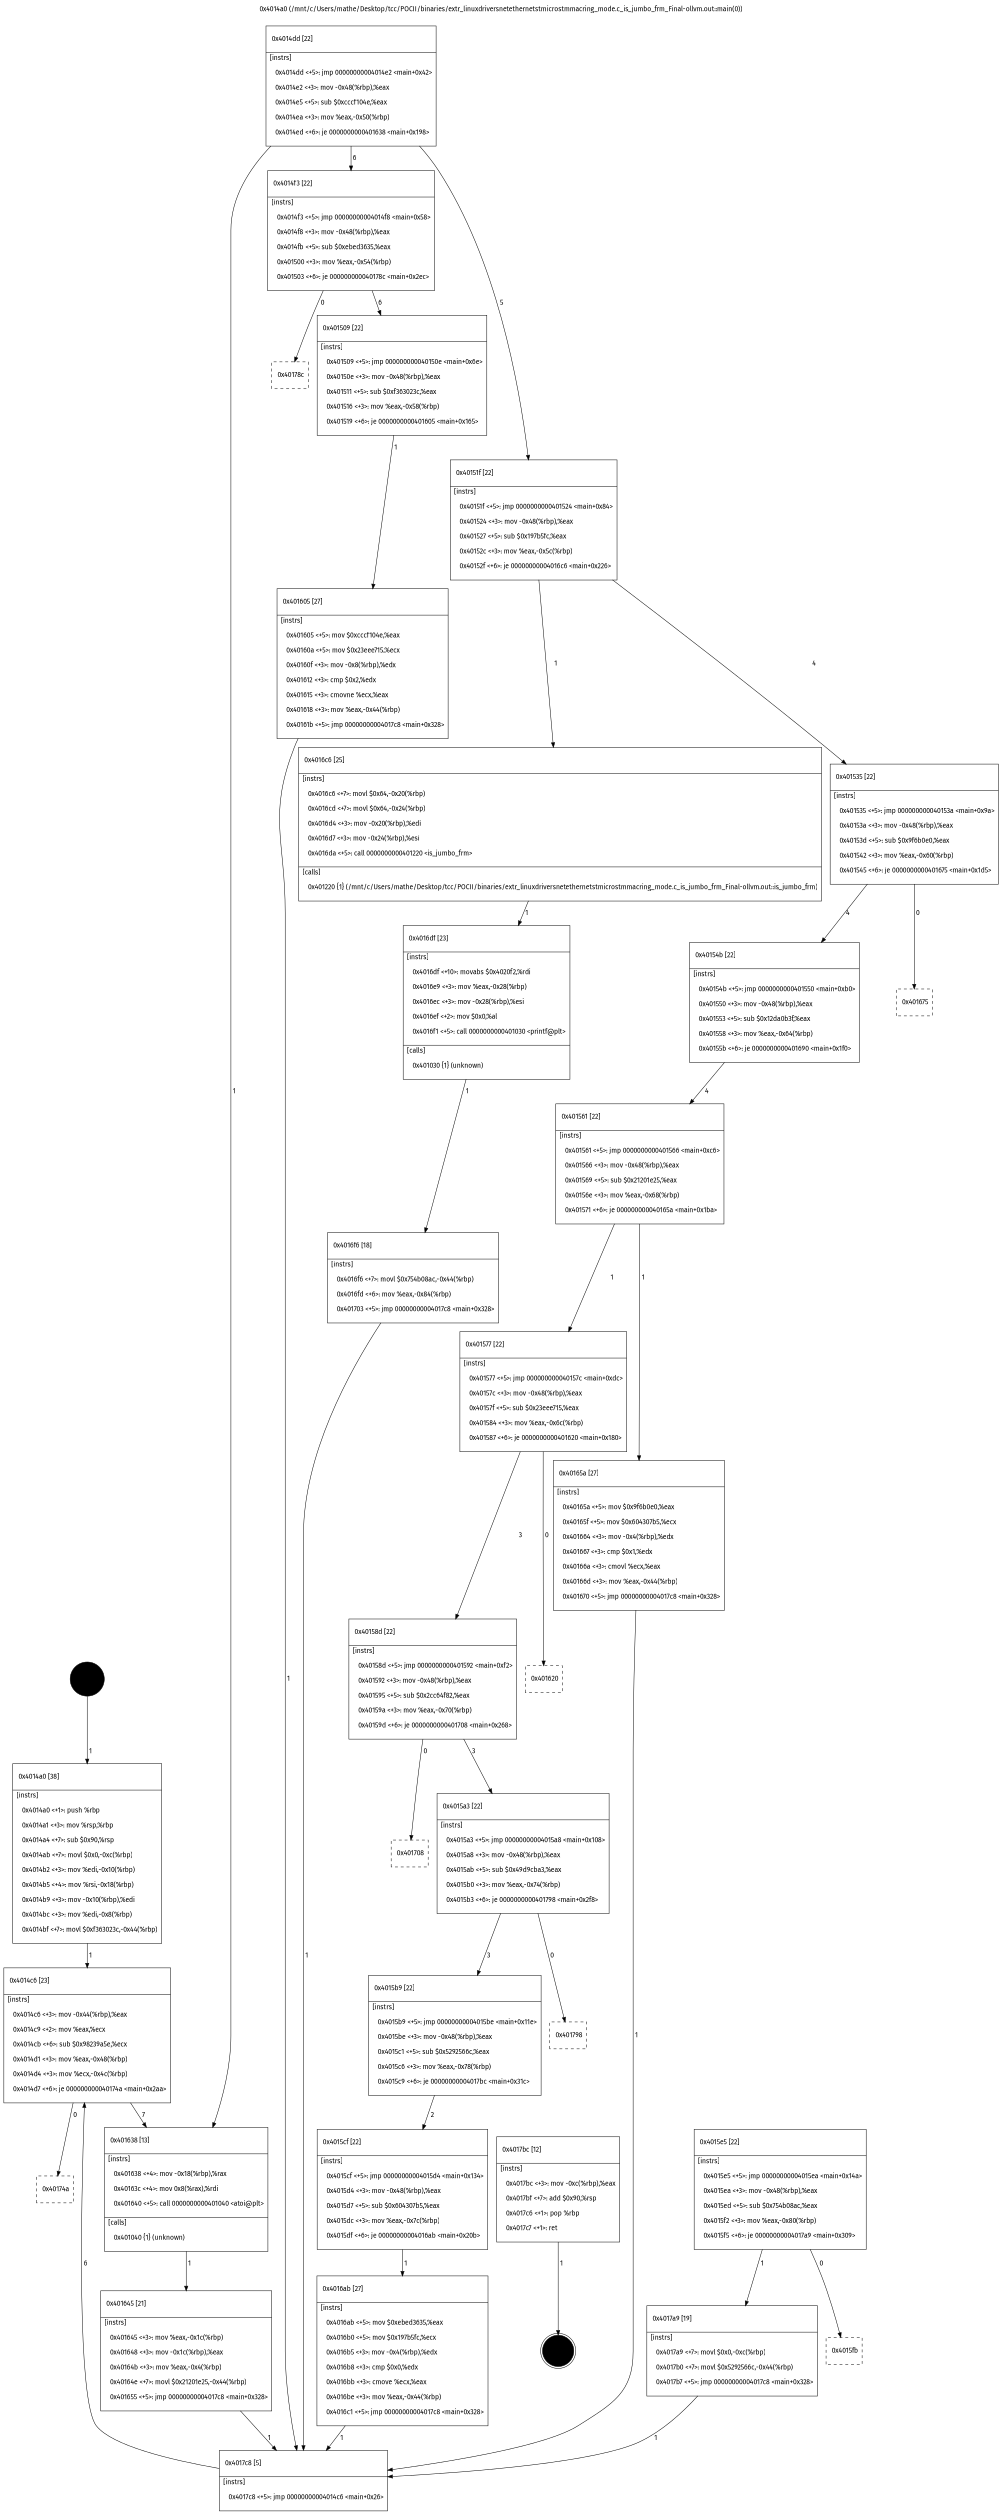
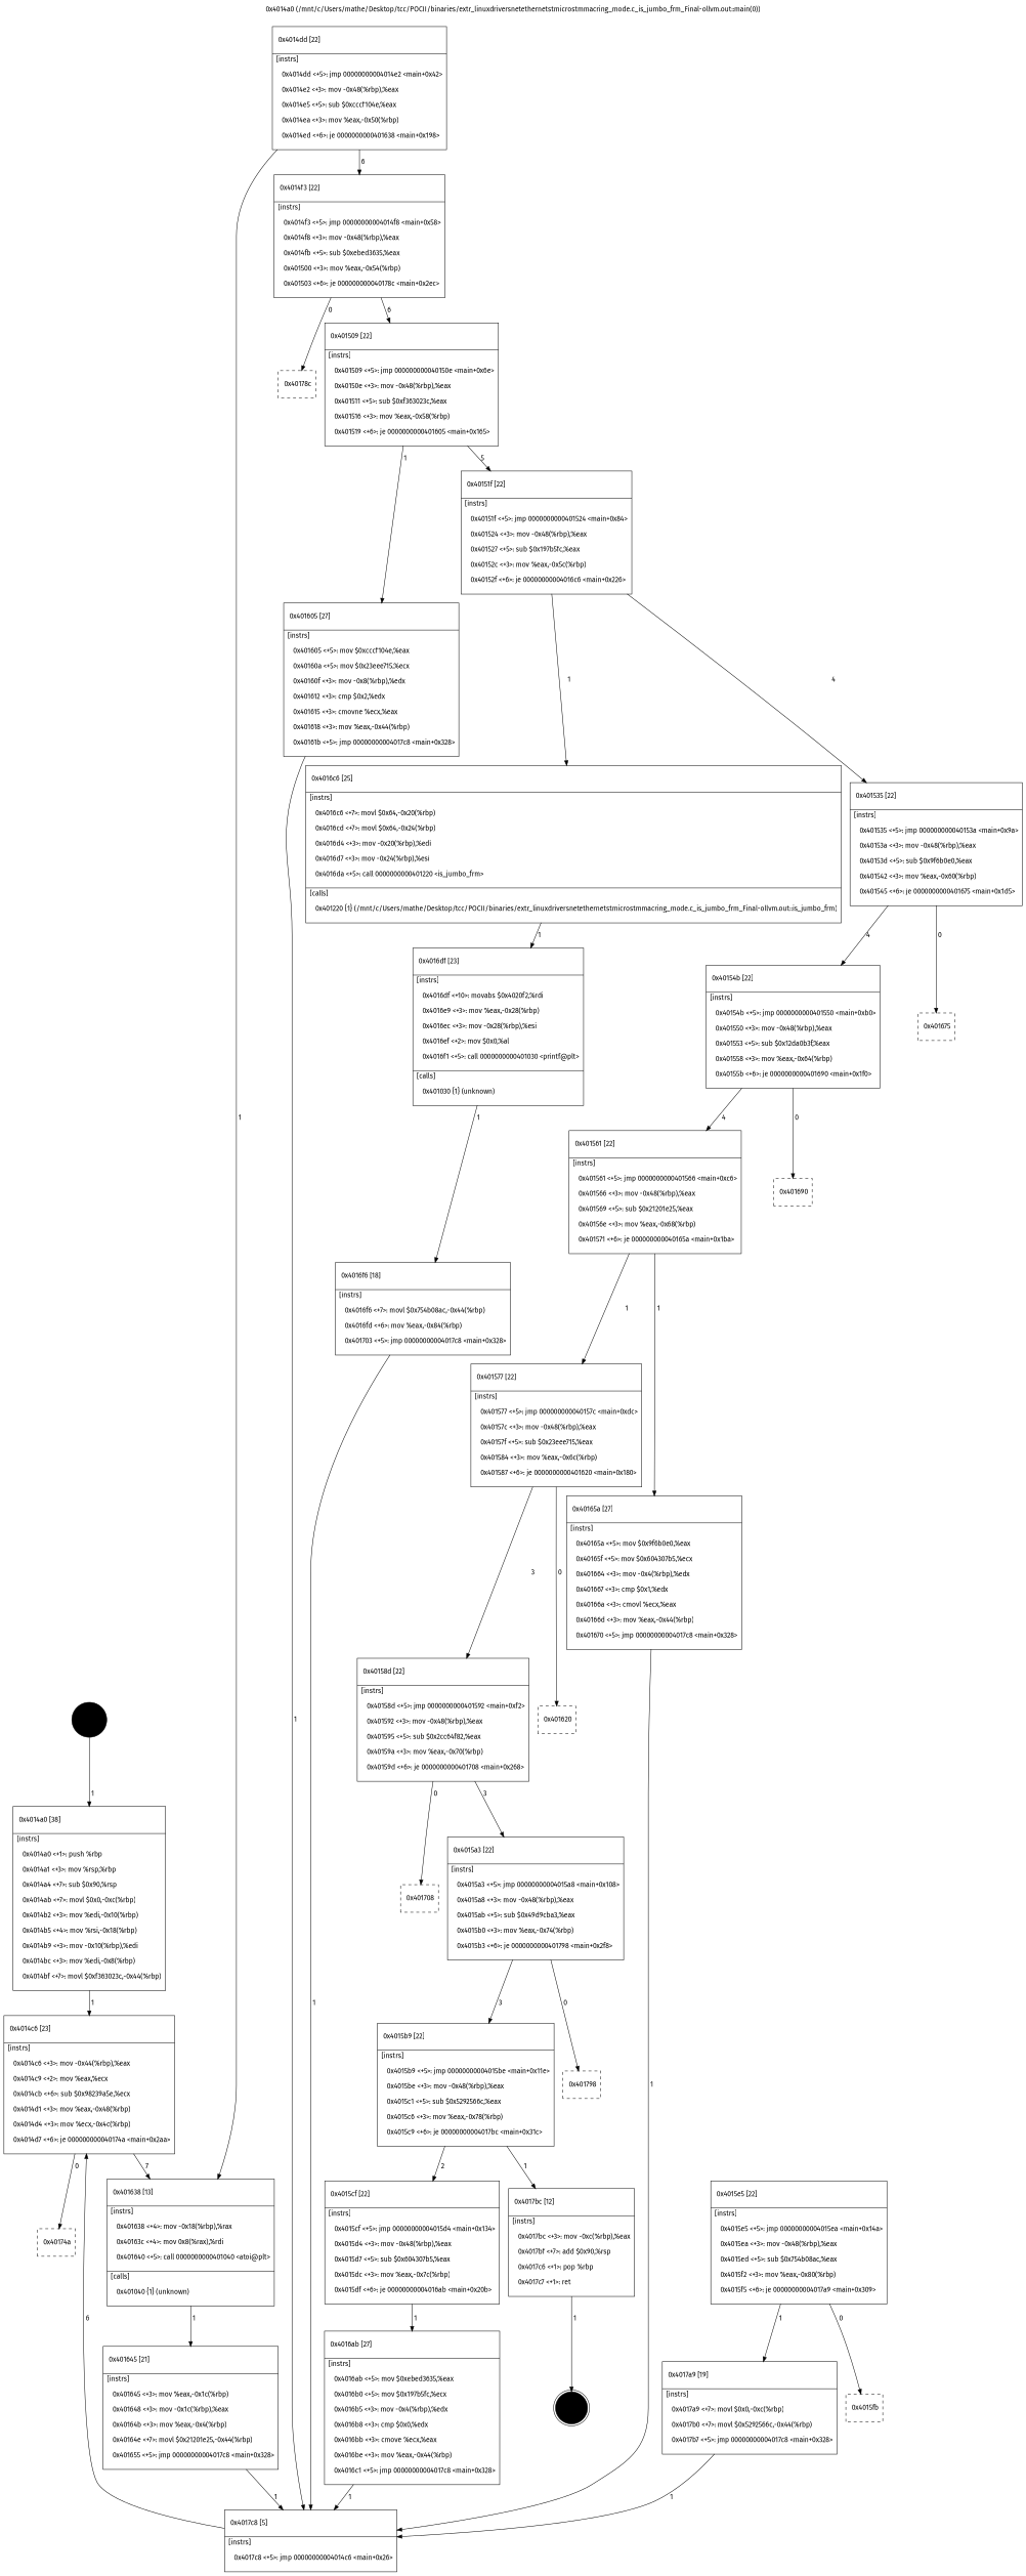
  digraph {
    fontname="Fira Sans"
    label="0x4014a0 (/mnt/c/Users/mathe/Desktop/tcc/POCII/binaries/extr_linuxdriversnetethernetstmicrostmmacring_mode.c_is_jumbo_frm_Final-ollvm.out::main(0))"
    labelloc=t
    node [fontname="Fira Sans" shape=record]
    edge [fontname="Fira Sans"]
    Entry [fillcolor=black height=0.3 shape=circle style=filled width=0.3]
    n2 [label="{\n     0x4014a0 [38]\l\n     | [instrs]\l\n     &nbsp;&nbsp;0x4014a0 \<+1\>: push %rbp\l\n     &nbsp;&nbsp;0x4014a1 \<+3\>: mov %rsp,%rbp\l\n     &nbsp;&nbsp;0x4014a4 \<+7\>: sub $0x90,%rsp\l\n     &nbsp;&nbsp;0x4014ab \<+7\>: movl $0x0,-0xc(%rbp)\l\n     &nbsp;&nbsp;0x4014b2 \<+3\>: mov %edi,-0x10(%rbp)\l\n     &nbsp;&nbsp;0x4014b5 \<+4\>: mov %rsi,-0x18(%rbp)\l\n     &nbsp;&nbsp;0x4014b9 \<+3\>: mov -0x10(%rbp),%edi\l\n     &nbsp;&nbsp;0x4014bc \<+3\>: mov %edi,-0x8(%rbp)\l\n     &nbsp;&nbsp;0x4014bf \<+7\>: movl $0xf363023c,-0x44(%rbp)\l\n  }"]
    n3 [label="{\n     0x4014c6 [23]\l\n     | [instrs]\l\n     &nbsp;&nbsp;0x4014c6 \<+3\>: mov -0x44(%rbp),%eax\l\n     &nbsp;&nbsp;0x4014c9 \<+2\>: mov %eax,%ecx\l\n     &nbsp;&nbsp;0x4014cb \<+6\>: sub $0x98239a5e,%ecx\l\n     &nbsp;&nbsp;0x4014d1 \<+3\>: mov %eax,-0x48(%rbp)\l\n     &nbsp;&nbsp;0x4014d4 \<+3\>: mov %ecx,-0x4c(%rbp)\l\n     &nbsp;&nbsp;0x4014d7 \<+6\>: je 000000000040174a \<main+0x2aa\>\l\n  }"]
    n4 [label="{\n     0x40174a\l\n  }" style=dashed]
    n5 [label="{\n     0x401638 [13]\l\n     | [instrs]\l\n     &nbsp;&nbsp;0x401638 \<+4\>: mov -0x18(%rbp),%rax\l\n     &nbsp;&nbsp;0x40163c \<+4\>: mov 0x8(%rax),%rdi\l\n     &nbsp;&nbsp;0x401640 \<+5\>: call 0000000000401040 \<atoi@plt\>\l\n     | [calls]\l\n     &nbsp;&nbsp;0x401040 \{1\} (unknown)\l\n  }"]
    n6 [label="{\n     0x4014dd [22]\l\n     | [instrs]\l\n     &nbsp;&nbsp;0x4014dd \<+5\>: jmp 00000000004014e2 \<main+0x42\>\l\n     &nbsp;&nbsp;0x4014e2 \<+3\>: mov -0x48(%rbp),%eax\l\n     &nbsp;&nbsp;0x4014e5 \<+5\>: sub $0xcccf104e,%eax\l\n     &nbsp;&nbsp;0x4014ea \<+3\>: mov %eax,-0x50(%rbp)\l\n     &nbsp;&nbsp;0x4014ed \<+6\>: je 0000000000401638 \<main+0x198\>\l\n  }"]
    n7 [label="{\n     0x4014f3 [22]\l\n     | [instrs]\l\n     &nbsp;&nbsp;0x4014f3 \<+5\>: jmp 00000000004014f8 \<main+0x58\>\l\n     &nbsp;&nbsp;0x4014f8 \<+3\>: mov -0x48(%rbp),%eax\l\n     &nbsp;&nbsp;0x4014fb \<+5\>: sub $0xebed3635,%eax\l\n     &nbsp;&nbsp;0x401500 \<+3\>: mov %eax,-0x54(%rbp)\l\n     &nbsp;&nbsp;0x401503 \<+6\>: je 000000000040178c \<main+0x2ec\>\l\n  }"]
    n8 [label="{\n     0x401645 [21]\l\n     | [instrs]\l\n     &nbsp;&nbsp;0x401645 \<+3\>: mov %eax,-0x1c(%rbp)\l\n     &nbsp;&nbsp;0x401648 \<+3\>: mov -0x1c(%rbp),%eax\l\n     &nbsp;&nbsp;0x40164b \<+3\>: mov %eax,-0x4(%rbp)\l\n     &nbsp;&nbsp;0x40164e \<+7\>: movl $0x21201e25,-0x44(%rbp)\l\n     &nbsp;&nbsp;0x401655 \<+5\>: jmp 00000000004017c8 \<main+0x328\>\l\n  }"]
    n9 [label="{\n     0x40178c\l\n  }" style=dashed]
    n10 [label="{\n     0x401509 [22]\l\n     | [instrs]\l\n     &nbsp;&nbsp;0x401509 \<+5\>: jmp 000000000040150e \<main+0x6e\>\l\n     &nbsp;&nbsp;0x40150e \<+3\>: mov -0x48(%rbp),%eax\l\n     &nbsp;&nbsp;0x401511 \<+5\>: sub $0xf363023c,%eax\l\n     &nbsp;&nbsp;0x401516 \<+3\>: mov %eax,-0x58(%rbp)\l\n     &nbsp;&nbsp;0x401519 \<+6\>: je 0000000000401605 \<main+0x165\>\l\n  }"]
    Exit [fillcolor=black height=0.3 peripheries=2 shape=circle style=filled width=0.3]
    n12 [label="{\n     0x4017c8 [5]\l\n     | [instrs]\l\n     &nbsp;&nbsp;0x4017c8 \<+5\>: jmp 00000000004014c6 \<main+0x26\>\l\n  }"]
    n13 [label="{\n     0x401605 [27]\l\n     | [instrs]\l\n     &nbsp;&nbsp;0x401605 \<+5\>: mov $0xcccf104e,%eax\l\n     &nbsp;&nbsp;0x40160a \<+5\>: mov $0x23eee715,%ecx\l\n     &nbsp;&nbsp;0x40160f \<+3\>: mov -0x8(%rbp),%edx\l\n     &nbsp;&nbsp;0x401612 \<+3\>: cmp $0x2,%edx\l\n     &nbsp;&nbsp;0x401615 \<+3\>: cmovne %ecx,%eax\l\n     &nbsp;&nbsp;0x401618 \<+3\>: mov %eax,-0x44(%rbp)\l\n     &nbsp;&nbsp;0x40161b \<+5\>: jmp 00000000004017c8 \<main+0x328\>\l\n  }"]
    n14 [label="{\n     0x40151f [22]\l\n     | [instrs]\l\n     &nbsp;&nbsp;0x40151f \<+5\>: jmp 0000000000401524 \<main+0x84\>\l\n     &nbsp;&nbsp;0x401524 \<+3\>: mov -0x48(%rbp),%eax\l\n     &nbsp;&nbsp;0x401527 \<+5\>: sub $0x197b5fc,%eax\l\n     &nbsp;&nbsp;0x40152c \<+3\>: mov %eax,-0x5c(%rbp)\l\n     &nbsp;&nbsp;0x40152f \<+6\>: je 00000000004016c6 \<main+0x226\>\l\n  }"]
    n15 [label="{\n     0x4015fb\l\n  }" style=dashed]
    n16 [label="{\n     0x4016c6 [25]\l\n     | [instrs]\l\n     &nbsp;&nbsp;0x4016c6 \<+7\>: movl $0x64,-0x20(%rbp)\l\n     &nbsp;&nbsp;0x4016cd \<+7\>: movl $0x64,-0x24(%rbp)\l\n     &nbsp;&nbsp;0x4016d4 \<+3\>: mov -0x20(%rbp),%edi\l\n     &nbsp;&nbsp;0x4016d7 \<+3\>: mov -0x24(%rbp),%esi\l\n     &nbsp;&nbsp;0x4016da \<+5\>: call 0000000000401220 \<is_jumbo_frm\>\l\n     | [calls]\l\n     &nbsp;&nbsp;0x401220 \{1\} (/mnt/c/Users/mathe/Desktop/tcc/POCII/binaries/extr_linuxdriversnetethernetstmicrostmmacring_mode.c_is_jumbo_frm_Final-ollvm.out::is_jumbo_frm)\l\n  }"]
    n17 [label="{\n     0x401535 [22]\l\n     | [instrs]\l\n     &nbsp;&nbsp;0x401535 \<+5\>: jmp 000000000040153a \<main+0x9a\>\l\n     &nbsp;&nbsp;0x40153a \<+3\>: mov -0x48(%rbp),%eax\l\n     &nbsp;&nbsp;0x40153d \<+5\>: sub $0x9f6b0e0,%eax\l\n     &nbsp;&nbsp;0x401542 \<+3\>: mov %eax,-0x60(%rbp)\l\n     &nbsp;&nbsp;0x401545 \<+6\>: je 0000000000401675 \<main+0x1d5\>\l\n  }"]
    n18 [label="{\n     0x4017a9 [19]\l\n     | [instrs]\l\n     &nbsp;&nbsp;0x4017a9 \<+7\>: movl $0x0,-0xc(%rbp)\l\n     &nbsp;&nbsp;0x4017b0 \<+7\>: movl $0x5292566c,-0x44(%rbp)\l\n     &nbsp;&nbsp;0x4017b7 \<+5\>: jmp 00000000004017c8 \<main+0x328\>\l\n  }"]
    n19 [label="{\n     0x4016df [23]\l\n     | [instrs]\l\n     &nbsp;&nbsp;0x4016df \<+10\>: movabs $0x4020f2,%rdi\l\n     &nbsp;&nbsp;0x4016e9 \<+3\>: mov %eax,-0x28(%rbp)\l\n     &nbsp;&nbsp;0x4016ec \<+3\>: mov -0x28(%rbp),%esi\l\n     &nbsp;&nbsp;0x4016ef \<+2\>: mov $0x0,%al\l\n     &nbsp;&nbsp;0x4016f1 \<+5\>: call 0000000000401030 \<printf@plt\>\l\n     | [calls]\l\n     &nbsp;&nbsp;0x401030 \{1\} (unknown)\l\n  }"]
    n20 [label="{\n     0x401675\l\n  }" style=dashed]
    n21 [label="{\n     0x40154b [22]\l\n     | [instrs]\l\n     &nbsp;&nbsp;0x40154b \<+5\>: jmp 0000000000401550 \<main+0xb0\>\l\n     &nbsp;&nbsp;0x401550 \<+3\>: mov -0x48(%rbp),%eax\l\n     &nbsp;&nbsp;0x401553 \<+5\>: sub $0x12da0b3f,%eax\l\n     &nbsp;&nbsp;0x401558 \<+3\>: mov %eax,-0x64(%rbp)\l\n     &nbsp;&nbsp;0x40155b \<+6\>: je 0000000000401690 \<main+0x1f0\>\l\n  }"]
    n22 [label="{\n     0x4016f6 [18]\l\n     | [instrs]\l\n     &nbsp;&nbsp;0x4016f6 \<+7\>: movl $0x754b08ac,-0x44(%rbp)\l\n     &nbsp;&nbsp;0x4016fd \<+6\>: mov %eax,-0x84(%rbp)\l\n     &nbsp;&nbsp;0x401703 \<+5\>: jmp 00000000004017c8 \<main+0x328\>\l\n  }"]
+   n23 [label="{\n     0x401690\l\n  }" style=dashed]
    n24 [label="{\n     0x401561 [22]\l\n     | [instrs]\l\n     &nbsp;&nbsp;0x401561 \<+5\>: jmp 0000000000401566 \<main+0xc6\>\l\n     &nbsp;&nbsp;0x401566 \<+3\>: mov -0x48(%rbp),%eax\l\n     &nbsp;&nbsp;0x401569 \<+5\>: sub $0x21201e25,%eax\l\n     &nbsp;&nbsp;0x40156e \<+3\>: mov %eax,-0x68(%rbp)\l\n     &nbsp;&nbsp;0x401571 \<+6\>: je 000000000040165a \<main+0x1ba\>\l\n  }"]
    n25 [label="{\n     0x40165a [27]\l\n     | [instrs]\l\n     &nbsp;&nbsp;0x40165a \<+5\>: mov $0x9f6b0e0,%eax\l\n     &nbsp;&nbsp;0x40165f \<+5\>: mov $0x604307b5,%ecx\l\n     &nbsp;&nbsp;0x401664 \<+3\>: mov -0x4(%rbp),%edx\l\n     &nbsp;&nbsp;0x401667 \<+3\>: cmp $0x1,%edx\l\n     &nbsp;&nbsp;0x40166a \<+3\>: cmovl %ecx,%eax\l\n     &nbsp;&nbsp;0x40166d \<+3\>: mov %eax,-0x44(%rbp)\l\n     &nbsp;&nbsp;0x401670 \<+5\>: jmp 00000000004017c8 \<main+0x328\>\l\n  }"]
    n26 [label="{\n     0x401577 [22]\l\n     | [instrs]\l\n     &nbsp;&nbsp;0x401577 \<+5\>: jmp 000000000040157c \<main+0xdc\>\l\n     &nbsp;&nbsp;0x40157c \<+3\>: mov -0x48(%rbp),%eax\l\n     &nbsp;&nbsp;0x40157f \<+5\>: sub $0x23eee715,%eax\l\n     &nbsp;&nbsp;0x401584 \<+3\>: mov %eax,-0x6c(%rbp)\l\n     &nbsp;&nbsp;0x401587 \<+6\>: je 0000000000401620 \<main+0x180\>\l\n  }"]
    n27 [label="{\n     0x4015e5 [22]\l\n     | [instrs]\l\n     &nbsp;&nbsp;0x4015e5 \<+5\>: jmp 00000000004015ea \<main+0x14a\>\l\n     &nbsp;&nbsp;0x4015ea \<+3\>: mov -0x48(%rbp),%eax\l\n     &nbsp;&nbsp;0x4015ed \<+5\>: sub $0x754b08ac,%eax\l\n     &nbsp;&nbsp;0x4015f2 \<+3\>: mov %eax,-0x80(%rbp)\l\n     &nbsp;&nbsp;0x4015f5 \<+6\>: je 00000000004017a9 \<main+0x309\>\l\n  }"]
    n28 [label="{\n     0x401620\l\n  }" style=dashed]
    n29 [label="{\n     0x40158d [22]\l\n     | [instrs]\l\n     &nbsp;&nbsp;0x40158d \<+5\>: jmp 0000000000401592 \<main+0xf2\>\l\n     &nbsp;&nbsp;0x401592 \<+3\>: mov -0x48(%rbp),%eax\l\n     &nbsp;&nbsp;0x401595 \<+5\>: sub $0x2cc64f82,%eax\l\n     &nbsp;&nbsp;0x40159a \<+3\>: mov %eax,-0x70(%rbp)\l\n     &nbsp;&nbsp;0x40159d \<+6\>: je 0000000000401708 \<main+0x268\>\l\n  }"]
    n30 [label="{\n     0x4016ab [27]\l\n     | [instrs]\l\n     &nbsp;&nbsp;0x4016ab \<+5\>: mov $0xebed3635,%eax\l\n     &nbsp;&nbsp;0x4016b0 \<+5\>: mov $0x197b5fc,%ecx\l\n     &nbsp;&nbsp;0x4016b5 \<+3\>: mov -0x4(%rbp),%edx\l\n     &nbsp;&nbsp;0x4016b8 \<+3\>: cmp $0x0,%edx\l\n     &nbsp;&nbsp;0x4016bb \<+3\>: cmove %ecx,%eax\l\n     &nbsp;&nbsp;0x4016be \<+3\>: mov %eax,-0x44(%rbp)\l\n     &nbsp;&nbsp;0x4016c1 \<+5\>: jmp 00000000004017c8 \<main+0x328\>\l\n  }"]
    n31 [label="{\n     0x401708\l\n  }" style=dashed]
    n32 [label="{\n     0x4015a3 [22]\l\n     | [instrs]\l\n     &nbsp;&nbsp;0x4015a3 \<+5\>: jmp 00000000004015a8 \<main+0x108\>\l\n     &nbsp;&nbsp;0x4015a8 \<+3\>: mov -0x48(%rbp),%eax\l\n     &nbsp;&nbsp;0x4015ab \<+5\>: sub $0x49d9cba3,%eax\l\n     &nbsp;&nbsp;0x4015b0 \<+3\>: mov %eax,-0x74(%rbp)\l\n     &nbsp;&nbsp;0x4015b3 \<+6\>: je 0000000000401798 \<main+0x2f8\>\l\n  }"]
    n33 [label="{\n     0x4015cf [22]\l\n     | [instrs]\l\n     &nbsp;&nbsp;0x4015cf \<+5\>: jmp 00000000004015d4 \<main+0x134\>\l\n     &nbsp;&nbsp;0x4015d4 \<+3\>: mov -0x48(%rbp),%eax\l\n     &nbsp;&nbsp;0x4015d7 \<+5\>: sub $0x604307b5,%eax\l\n     &nbsp;&nbsp;0x4015dc \<+3\>: mov %eax,-0x7c(%rbp)\l\n     &nbsp;&nbsp;0x4015df \<+6\>: je 00000000004016ab \<main+0x20b\>\l\n  }"]
    n34 [label="{\n     0x4015b9 [22]\l\n     | [instrs]\l\n     &nbsp;&nbsp;0x4015b9 \<+5\>: jmp 00000000004015be \<main+0x11e\>\l\n     &nbsp;&nbsp;0x4015be \<+3\>: mov -0x48(%rbp),%eax\l\n     &nbsp;&nbsp;0x4015c1 \<+5\>: sub $0x5292566c,%eax\l\n     &nbsp;&nbsp;0x4015c6 \<+3\>: mov %eax,-0x78(%rbp)\l\n     &nbsp;&nbsp;0x4015c9 \<+6\>: je 00000000004017bc \<main+0x31c\>\l\n  }"]
    n35 [label="{\n     0x401798\l\n  }" style=dashed]
    n36 [label="{\n     0x4017bc [12]\l\n     | [instrs]\l\n     &nbsp;&nbsp;0x4017bc \<+3\>: mov -0xc(%rbp),%eax\l\n     &nbsp;&nbsp;0x4017bf \<+7\>: add $0x90,%rsp\l\n     &nbsp;&nbsp;0x4017c6 \<+1\>: pop %rbp\l\n     &nbsp;&nbsp;0x4017c7 \<+1\>: ret\l\n  }"]
    Entry -> n2 [label=" 1"]
    n2 -> n3 [label=" 1"]
    n3 -> n4 [label=" 0"]
    n3 -> n5 [label=" 7"]
    n5 -> n8 [label=" 1"]
    n6 -> n5 [label=" 1"]
    n6 -> n7 [label=" 6"]
    n7 -> n9 [label=" 0"]
    n7 -> n10 [label=" 6"]
    n8 -> n12 [label=" 1"]
    n10 -> n13 [label=" 1"]
-   n6 -> n14 [label=" 5"]
+   n10 -> n14 [label=" 5"]
    n12 -> n3 [label=" 6"]
    n13 -> n12 [label=" 1"]
    n14 -> n16 [label=" 1"]
    n14 -> n17 [label=" 4"]
    n16 -> n19 [label=" 1"]
    n17 -> n20 [label=" 0"]
    n17 -> n21 [label=" 4"]
    n18 -> n12 [label=" 1"]
    n19 -> n22 [label=" 1"]
+   n21 -> n23 [label=" 0"]
    n21 -> n24 [label=" 4"]
    n22 -> n12 [label=" 1"]
    n24 -> n25 [label=" 1"]
    n24 -> n26 [label=" 1"]
    n25 -> n12 [label=" 1"]
    n26 -> n28 [label=" 0"]
    n26 -> n29 [label=" 3"]
    n27 -> n15 [label=" 0"]
    n27 -> n18 [label=" 1"]
    n29 -> n31 [label=" 0"]
    n29 -> n32 [label=" 3"]
    n30 -> n12 [label=" 1"]
    n32 -> n34 [label=" 3"]
    n32 -> n35 [label=" 0"]
    n33 -> n30 [label=" 1"]
    n34 -> n33 [label=" 2"]
+   n34 -> n36 [label=" 1"]
    n36 -> Exit [label=" 1"]
  }
